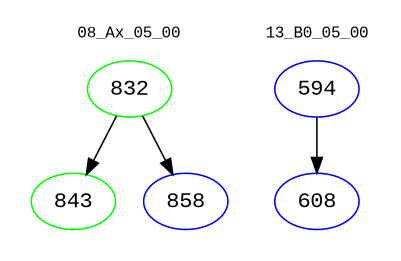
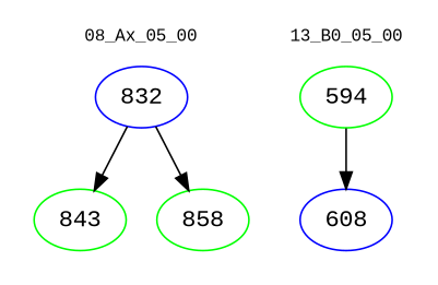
  digraph {
    fontname="Liberation Mono"
    node [color=blue fontname="Liberation Mono"]
    edge [color=black fontname="Liberation Mono"]
-   n1 [color=green label=832]
+   n1 [label=832]
    n2 [color=green label=843]
-   n3 [label=858]
-   n4 [label=594]
+   n3 [color=green label=858]
+   n4 [color=green label=594]
    n5 [label=608]
    subgraph cluster_1 {
      color=white
      fontsize=10
      label="08_Ax_05_00"
      n1
      n2
      n3
    }
    subgraph cluster_2 {
      color=white
      fontsize=10
      label="13_B0_05_00"
      n4
      n5
    }
    n1 -> n2
    n1 -> n3
    n4 -> n5
  }
